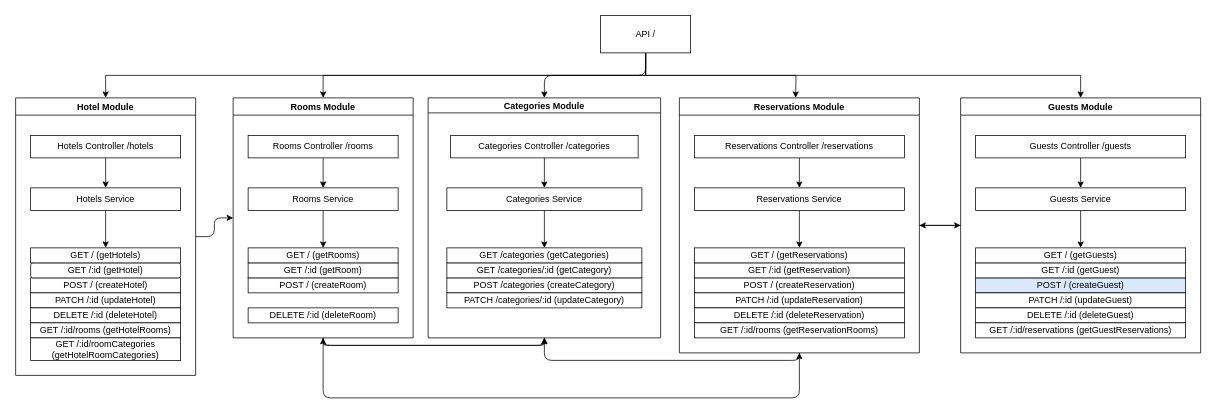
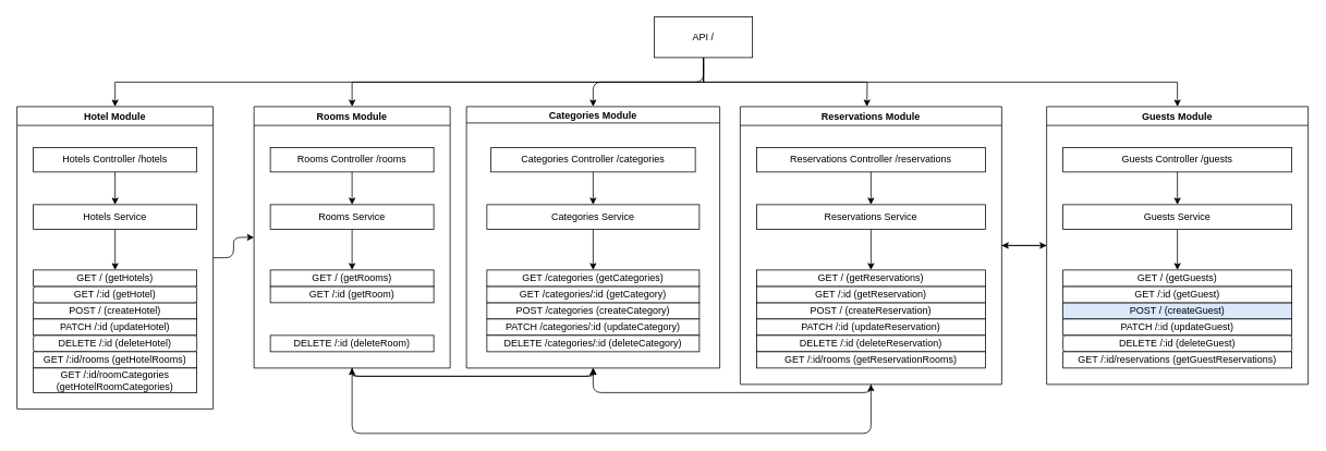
  <mxCell id="0" />
  <mxCell id="1" parent="0" />
  <mxCell id="2" style="edgeStyle=orthogonalEdgeStyle;rounded=0;orthogonalLoop=1;jettySize=auto;html=1;exitX=0.5;exitY=1;exitDx=0;exitDy=0;entryX=0.5;entryY=0;entryDx=0;entryDy=0;" parent="1" source="3" target="5" edge="1"><mxGeometry relative="1" as="geometry" /></mxCell>
  <mxCell id="3" value="Hotels Controller /hotels" style="rounded=0;whiteSpace=wrap;html=1;" parent="1" vertex="1"><mxGeometry x="40" y="180" width="200" height="30" as="geometry" /></mxCell>
  <mxCell id="4" style="edgeStyle=orthogonalEdgeStyle;rounded=0;orthogonalLoop=1;jettySize=auto;html=1;exitX=0.5;exitY=1;exitDx=0;exitDy=0;entryX=0.5;entryY=0;entryDx=0;entryDy=0;" parent="1" source="5" target="11" edge="1"><mxGeometry relative="1" as="geometry" /></mxCell>
  <mxCell id="5" value="Hotels Service" style="rounded=0;whiteSpace=wrap;html=1;" parent="1" vertex="1"><mxGeometry x="40" y="250" width="200" height="30" as="geometry" /></mxCell>
  <mxCell id="6" value="" style="edgeStyle=orthogonalEdgeStyle;rounded=0;orthogonalLoop=1;jettySize=auto;html=1;" parent="1" source="7" target="11" edge="1"><mxGeometry relative="1" as="geometry" /></mxCell>
  <mxCell id="7" value="POST / (createHotel)" style="rounded=0;whiteSpace=wrap;html=1;" parent="1" vertex="1"><mxGeometry x="40" y="370" width="200" height="20" as="geometry" /></mxCell>
  <mxCell id="8" value="GET /:id (getHotel)" style="whiteSpace=wrap;html=1;rounded=1;" parent="1" vertex="1"><mxGeometry x="40" y="350" width="200" height="20" as="geometry" /></mxCell>
  <mxCell id="9" value="PATCH /:id (updateHotel)" style="rounded=0;whiteSpace=wrap;html=1;" parent="1" vertex="1"><mxGeometry x="40" y="390" width="200" height="20" as="geometry" /></mxCell>
- <mxCell id="10" value="DELETE /:id (deleteHotel)" style="rounded=0;whiteSpace=wrap;html=1;" parent="1" vertex="1"><mxGeometry x="40" y="410" width="200" height="20" as="geometry" /></mxCell>
+ <mxCell id="10" value="DELETE /:id (deleteHotel)" style="whiteSpace=wrap;html=1;rounded=1;" parent="1" vertex="1"><mxGeometry x="40" y="410" width="200" height="20" as="geometry" /></mxCell>
  <mxCell id="11" value="GET / (getHotels)" style="rounded=0;whiteSpace=wrap;html=1;" parent="1" vertex="1"><mxGeometry x="40" y="330" width="200" height="20" as="geometry" /></mxCell>
  <mxCell id="12" style="edgeStyle=orthogonalEdgeStyle;rounded=0;orthogonalLoop=1;jettySize=auto;html=1;exitX=0.5;exitY=1;exitDx=0;exitDy=0;entryX=0.5;entryY=0;entryDx=0;entryDy=0;" parent="1" source="63" target="14" edge="1"><mxGeometry relative="1" as="geometry" /></mxCell>
  <mxCell id="13" style="edgeStyle=orthogonalEdgeStyle;rounded=0;orthogonalLoop=1;jettySize=auto;html=1;exitX=0.5;exitY=1;exitDx=0;exitDy=0;entryX=0.5;entryY=0;entryDx=0;entryDy=0;" parent="1" source="14" target="19" edge="1"><mxGeometry relative="1" as="geometry" /></mxCell>
  <mxCell id="14" value="Rooms Service" style="rounded=0;whiteSpace=wrap;html=1;" parent="1" vertex="1"><mxGeometry x="330" y="250" width="200" height="30" as="geometry" /></mxCell>
- <mxCell id="15" value="" style="edgeStyle=orthogonalEdgeStyle;rounded=0;orthogonalLoop=1;jettySize=auto;html=1;" parent="1" source="16" target="19" edge="1"><mxGeometry relative="1" as="geometry" /></mxCell>
- <mxCell id="16" value="POST / (createRoom)" style="rounded=0;whiteSpace=wrap;html=1;" parent="1" vertex="1"><mxGeometry x="330" y="370" width="200" height="20" as="geometry" /></mxCell>
  <mxCell id="17" value="GET /:id (getRoom)" style="rounded=0;whiteSpace=wrap;html=1;" parent="1" vertex="1"><mxGeometry x="330" y="350" width="200" height="20" as="geometry" /></mxCell>
  <mxCell id="18" value="DELETE /:id (deleteRoom)" style="rounded=0;whiteSpace=wrap;html=1;" parent="1" vertex="1"><mxGeometry x="330" y="410" width="200" height="20" as="geometry" /></mxCell>
  <mxCell id="19" value="GET / (getRooms)" style="rounded=0;whiteSpace=wrap;html=1;" parent="1" vertex="1"><mxGeometry x="330" y="330" width="200" height="20" as="geometry" /></mxCell>
  <mxCell id="20" style="edgeStyle=orthogonalEdgeStyle;rounded=0;orthogonalLoop=1;jettySize=auto;html=1;exitX=0.5;exitY=1;exitDx=0;exitDy=0;entryX=0.5;entryY=0;entryDx=0;entryDy=0;" parent="1" source="21" target="27" edge="1"><mxGeometry relative="1" as="geometry" /></mxCell>
  <mxCell id="21" value="Categories Service" style="rounded=0;whiteSpace=wrap;html=1;" parent="1" vertex="1"><mxGeometry x="595" y="250" width="260" height="30" as="geometry" /></mxCell>
  <mxCell id="22" value="" style="edgeStyle=orthogonalEdgeStyle;rounded=0;orthogonalLoop=1;jettySize=auto;html=1;" parent="1" source="23" target="27" edge="1"><mxGeometry relative="1" as="geometry" /></mxCell>
  <mxCell id="23" value="POST /categories (createCategory)" style="rounded=0;whiteSpace=wrap;html=1;" parent="1" vertex="1"><mxGeometry x="595" y="370" width="260" height="20" as="geometry" /></mxCell>
  <mxCell id="24" value="GET /categories/:id (getCategory)" style="rounded=0;whiteSpace=wrap;html=1;" parent="1" vertex="1"><mxGeometry x="595" y="350" width="260" height="20" as="geometry" /></mxCell>
  <mxCell id="25" value="PATCH /categories/:id (updateCategory)" style="rounded=0;whiteSpace=wrap;html=1;" parent="1" vertex="1"><mxGeometry x="595" y="390" width="260" height="20" as="geometry" /></mxCell>
+ <mxCell id="26" value="DELETE /categories/:id (deleteCategory)" style="rounded=0;whiteSpace=wrap;html=1;" parent="1" vertex="1"><mxGeometry x="595" y="410" width="260" height="20" as="geometry" /></mxCell>
  <mxCell id="27" value="GET /categories (getCategories)" style="rounded=0;whiteSpace=wrap;html=1;" parent="1" vertex="1"><mxGeometry x="595" y="330" width="260" height="20" as="geometry" /></mxCell>
  <mxCell id="28" style="edgeStyle=orthogonalEdgeStyle;rounded=0;orthogonalLoop=1;jettySize=auto;html=1;exitX=0.5;exitY=1;exitDx=0;exitDy=0;entryX=0.5;entryY=0;entryDx=0;entryDy=0;" parent="1" source="33" target="68" edge="1"><mxGeometry relative="1" as="geometry"><mxPoint x="1400" y="130" as="targetPoint" /></mxGeometry></mxCell>
  <mxCell id="29" style="edgeStyle=orthogonalEdgeStyle;rounded=0;orthogonalLoop=1;jettySize=auto;html=1;exitX=0.5;exitY=1;exitDx=0;exitDy=0;" parent="1" source="33" edge="1"><mxGeometry relative="1" as="geometry"><mxPoint x="1060" y="130" as="targetPoint" /></mxGeometry></mxCell>
  <mxCell id="30" style="edgeStyle=orthogonalEdgeStyle;rounded=0;orthogonalLoop=1;jettySize=auto;html=1;exitX=0.5;exitY=1;exitDx=0;exitDy=0;entryX=0.5;entryY=0;entryDx=0;entryDy=0;" parent="1" source="33" target="62" edge="1"><mxGeometry relative="1" as="geometry"><mxPoint x="560" y="130" as="targetPoint" /></mxGeometry></mxCell>
  <mxCell id="31" style="edgeStyle=orthogonalEdgeStyle;rounded=0;orthogonalLoop=1;jettySize=auto;html=1;exitX=0.5;exitY=1;exitDx=0;exitDy=0;entryX=0.5;entryY=0;entryDx=0;entryDy=0;" parent="1" source="33" target="57" edge="1"><mxGeometry relative="1" as="geometry"><mxPoint x="180" y="80" as="targetPoint" /></mxGeometry></mxCell>
  <mxCell id="32" style="edgeStyle=orthogonalEdgeStyle;html=1;exitX=0.5;exitY=1;exitDx=0;exitDy=0;entryX=0.5;entryY=0;entryDx=0;entryDy=0;" edge="1" parent="1" source="33" target="70"><mxGeometry relative="1" as="geometry" /></mxCell>
  <mxCell id="33" value="API /" style="rounded=0;whiteSpace=wrap;html=1;" parent="1" vertex="1"><mxGeometry x="800" y="20" width="120" height="50" as="geometry" /></mxCell>
  <mxCell id="34" style="edgeStyle=orthogonalEdgeStyle;rounded=0;orthogonalLoop=1;jettySize=auto;html=1;exitX=0.5;exitY=1;exitDx=0;exitDy=0;entryX=0.5;entryY=0;entryDx=0;entryDy=0;" parent="1" source="35" target="37" edge="1"><mxGeometry relative="1" as="geometry" /></mxCell>
  <mxCell id="35" value="Reservations Controller /reservations" style="rounded=0;whiteSpace=wrap;html=1;" parent="1" vertex="1"><mxGeometry x="925" y="180" width="280" height="30" as="geometry" /></mxCell>
  <mxCell id="36" style="edgeStyle=orthogonalEdgeStyle;rounded=0;orthogonalLoop=1;jettySize=auto;html=1;exitX=0.5;exitY=1;exitDx=0;exitDy=0;entryX=0.5;entryY=0;entryDx=0;entryDy=0;" parent="1" source="37" target="43" edge="1"><mxGeometry relative="1" as="geometry" /></mxCell>
  <mxCell id="37" value="Reservations Service" style="rounded=0;whiteSpace=wrap;html=1;" parent="1" vertex="1"><mxGeometry x="925" y="250" width="280" height="30" as="geometry" /></mxCell>
  <mxCell id="38" value="" style="edgeStyle=orthogonalEdgeStyle;rounded=0;orthogonalLoop=1;jettySize=auto;html=1;" parent="1" source="39" target="43" edge="1"><mxGeometry relative="1" as="geometry" /></mxCell>
  <mxCell id="39" value="POST / (createReservation)" style="rounded=0;whiteSpace=wrap;html=1;" parent="1" vertex="1"><mxGeometry x="925" y="370" width="280" height="20" as="geometry" /></mxCell>
  <mxCell id="40" value="GET /:id (getReservation)" style="rounded=0;whiteSpace=wrap;html=1;" parent="1" vertex="1"><mxGeometry x="925" y="350" width="280" height="20" as="geometry" /></mxCell>
  <mxCell id="41" value="PATCH /:id (updateReservation)" style="rounded=0;whiteSpace=wrap;html=1;" parent="1" vertex="1"><mxGeometry x="925" y="390" width="280" height="20" as="geometry" /></mxCell>
  <mxCell id="42" value="DELETE /:id (deleteReservation)" style="rounded=0;whiteSpace=wrap;html=1;" parent="1" vertex="1"><mxGeometry x="925" y="410" width="280" height="20" as="geometry" /></mxCell>
  <mxCell id="43" value="GET / (getReservations)" style="rounded=0;whiteSpace=wrap;html=1;" parent="1" vertex="1"><mxGeometry x="925" y="330" width="280" height="20" as="geometry" /></mxCell>
  <mxCell id="44" style="edgeStyle=orthogonalEdgeStyle;rounded=0;orthogonalLoop=1;jettySize=auto;html=1;exitX=0.5;exitY=1;exitDx=0;exitDy=0;entryX=0.5;entryY=0;entryDx=0;entryDy=0;" parent="1" source="45" target="47" edge="1"><mxGeometry relative="1" as="geometry" /></mxCell>
  <mxCell id="45" value="Guests Controller /guests" style="rounded=0;whiteSpace=wrap;html=1;" parent="1" vertex="1"><mxGeometry x="1300" y="180" width="280" height="30" as="geometry" /></mxCell>
  <mxCell id="46" style="edgeStyle=orthogonalEdgeStyle;rounded=0;orthogonalLoop=1;jettySize=auto;html=1;exitX=0.5;exitY=1;exitDx=0;exitDy=0;entryX=0.5;entryY=0;entryDx=0;entryDy=0;" parent="1" source="47" target="53" edge="1"><mxGeometry relative="1" as="geometry" /></mxCell>
  <mxCell id="47" value="Guests Service" style="rounded=0;whiteSpace=wrap;html=1;" parent="1" vertex="1"><mxGeometry x="1300" y="250" width="280" height="30" as="geometry" /></mxCell>
  <mxCell id="48" value="" style="edgeStyle=orthogonalEdgeStyle;rounded=0;orthogonalLoop=1;jettySize=auto;html=1;" parent="1" source="49" target="53" edge="1"><mxGeometry relative="1" as="geometry" /></mxCell>
  <mxCell id="49" value="POST / (createGuest)" style="rounded=0;whiteSpace=wrap;html=1;fillColor=#dae8fc;" parent="1" vertex="1"><mxGeometry x="1300" y="370" width="280" height="20" as="geometry" /></mxCell>
  <mxCell id="50" value="GET /:id (getGuest)" style="rounded=0;whiteSpace=wrap;html=1;" parent="1" vertex="1"><mxGeometry x="1300" y="350" width="280" height="20" as="geometry" /></mxCell>
  <mxCell id="51" value="PATCH /:id (updateGuest)" style="rounded=0;whiteSpace=wrap;html=1;" parent="1" vertex="1"><mxGeometry x="1300" y="390" width="280" height="20" as="geometry" /></mxCell>
- <mxCell id="52" value="DELETE /:id (deleteGuest)" style="rounded=0;whiteSpace=wrap;html=1;" parent="1" vertex="1"><mxGeometry x="1300" y="410" width="280" height="20" as="geometry" /></mxCell>
+ <mxCell id="52" value="DELETE /:id (deleteGuest)" style="whiteSpace=wrap;html=1;rounded=1;" parent="1" vertex="1"><mxGeometry x="1300" y="410" width="280" height="20" as="geometry" /></mxCell>
  <mxCell id="53" value="GET / (getGuests)" style="rounded=0;whiteSpace=wrap;html=1;" parent="1" vertex="1"><mxGeometry x="1300" y="330" width="280" height="20" as="geometry" /></mxCell>
  <mxCell id="54" value="GET /:id/reservations (getGuestReservations)" style="rounded=0;whiteSpace=wrap;html=1;" parent="1" vertex="1"><mxGeometry x="1300" y="430" width="280" height="20" as="geometry" /></mxCell>
  <mxCell id="55" value="GET /:id/rooms (getReservationRooms)" style="rounded=0;whiteSpace=wrap;html=1;" parent="1" vertex="1"><mxGeometry x="925" y="430" width="280" height="20" as="geometry" /></mxCell>
  <mxCell id="56" style="edgeStyle=orthogonalEdgeStyle;html=1;exitX=1;exitY=0.5;exitDx=0;exitDy=0;entryX=0;entryY=0.5;entryDx=0;entryDy=0;" edge="1" parent="1" source="57" target="62"><mxGeometry relative="1" as="geometry" /></mxCell>
  <mxCell id="57" value="Hotel Module" style="swimlane;rounded=0;" parent="1" vertex="1"><mxGeometry x="20" y="130" width="240" height="370" as="geometry" /></mxCell>
  <mxCell id="58" value="GET /:id/rooms (getHotelRooms)" style="rounded=0;whiteSpace=wrap;html=1;" parent="57" vertex="1"><mxGeometry x="20" y="300" width="200" height="20" as="geometry" /></mxCell>
  <mxCell id="59" value="GET /:id/roomCategories (getHotelRoomCategories)" style="rounded=0;whiteSpace=wrap;html=1;" parent="57" vertex="1"><mxGeometry x="20" y="320" width="200" height="30" as="geometry" /></mxCell>
  <mxCell id="60" style="edgeStyle=orthogonalEdgeStyle;html=1;exitX=0.5;exitY=1;exitDx=0;exitDy=0;entryX=0.5;entryY=1;entryDx=0;entryDy=0;" edge="1" parent="1" source="62" target="70"><mxGeometry relative="1" as="geometry"><mxPoint x="610" y="570" as="targetPoint" /></mxGeometry></mxCell>
  <mxCell id="61" style="edgeStyle=orthogonalEdgeStyle;html=1;exitX=0.5;exitY=1;exitDx=0;exitDy=0;entryX=0.5;entryY=1;entryDx=0;entryDy=0;" edge="1" parent="1" source="62" target="66"><mxGeometry relative="1" as="geometry"><mxPoint x="1050" y="580" as="targetPoint" /><Array as="points"><mxPoint x="430" y="530" /><mxPoint x="1065" y="530" /></Array></mxGeometry></mxCell>
  <mxCell id="62" value="Rooms Module" style="swimlane;rounded=0;" parent="1" vertex="1"><mxGeometry x="310" y="130" width="240" height="320" as="geometry" /></mxCell>
  <mxCell id="63" value="Rooms Controller /rooms" style="rounded=0;whiteSpace=wrap;html=1;" parent="62" vertex="1"><mxGeometry x="20" y="50" width="200" height="30" as="geometry" /></mxCell>
  <mxCell id="64" style="edgeStyle=orthogonalEdgeStyle;rounded=0;orthogonalLoop=1;jettySize=auto;html=1;exitX=1;exitY=0.5;exitDx=0;exitDy=0;entryX=0;entryY=0.5;entryDx=0;entryDy=0;" parent="1" source="66" target="68" edge="1"><mxGeometry relative="1" as="geometry" /></mxCell>
  <mxCell id="65" style="edgeStyle=orthogonalEdgeStyle;html=1;exitX=0.5;exitY=1;exitDx=0;exitDy=0;entryX=0.5;entryY=1;entryDx=0;entryDy=0;" edge="1" parent="1" source="66" target="70"><mxGeometry relative="1" as="geometry"><mxPoint x="770" y="530" as="targetPoint" /></mxGeometry></mxCell>
  <mxCell id="66" value="Reservations Module" style="swimlane;rounded=0;" parent="1" vertex="1"><mxGeometry x="905" y="130" width="320" height="340" as="geometry" /></mxCell>
  <mxCell id="67" style="edgeStyle=orthogonalEdgeStyle;rounded=0;orthogonalLoop=1;jettySize=auto;html=1;exitX=0;exitY=0.5;exitDx=0;exitDy=0;entryX=1;entryY=0.5;entryDx=0;entryDy=0;" parent="1" source="68" target="66" edge="1"><mxGeometry relative="1" as="geometry" /></mxCell>
  <mxCell id="68" value="Guests Module" style="swimlane;rounded=0;" parent="1" vertex="1"><mxGeometry x="1280" y="130" width="320" height="340" as="geometry" /></mxCell>
  <mxCell id="69" style="edgeStyle=orthogonalEdgeStyle;html=1;exitX=0.5;exitY=1;exitDx=0;exitDy=0;entryX=0.5;entryY=1;entryDx=0;entryDy=0;" edge="1" parent="1" source="70" target="62"><mxGeometry relative="1" as="geometry"><mxPoint x="450" y="530" as="targetPoint" /></mxGeometry></mxCell>
  <mxCell id="70" value="Categories Module" style="swimlane;rounded=0;startSize=20;" vertex="1" parent="1"><mxGeometry x="570" y="130" width="310" height="320" as="geometry" /></mxCell>
  <mxCell id="71" value="Categories Controller /categories" style="rounded=0;whiteSpace=wrap;html=1;" vertex="1" parent="70"><mxGeometry x="30" y="50" width="250" height="30" as="geometry" /></mxCell>
  <mxCell id="72" style="edgeStyle=orthogonalEdgeStyle;html=1;exitX=0.5;exitY=1;exitDx=0;exitDy=0;" edge="1" parent="1" source="71"><mxGeometry relative="1" as="geometry"><mxPoint x="725" y="250" as="targetPoint" /></mxGeometry></mxCell>
